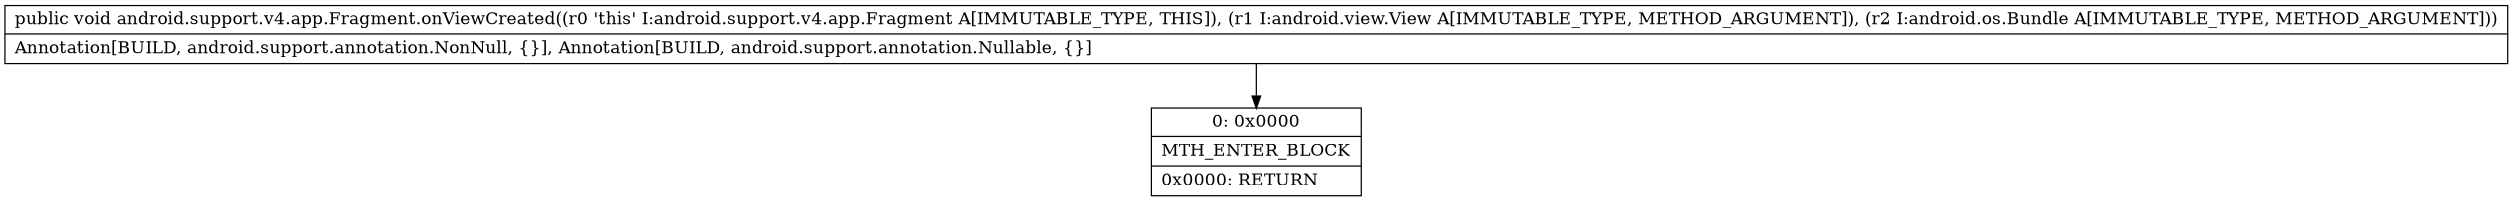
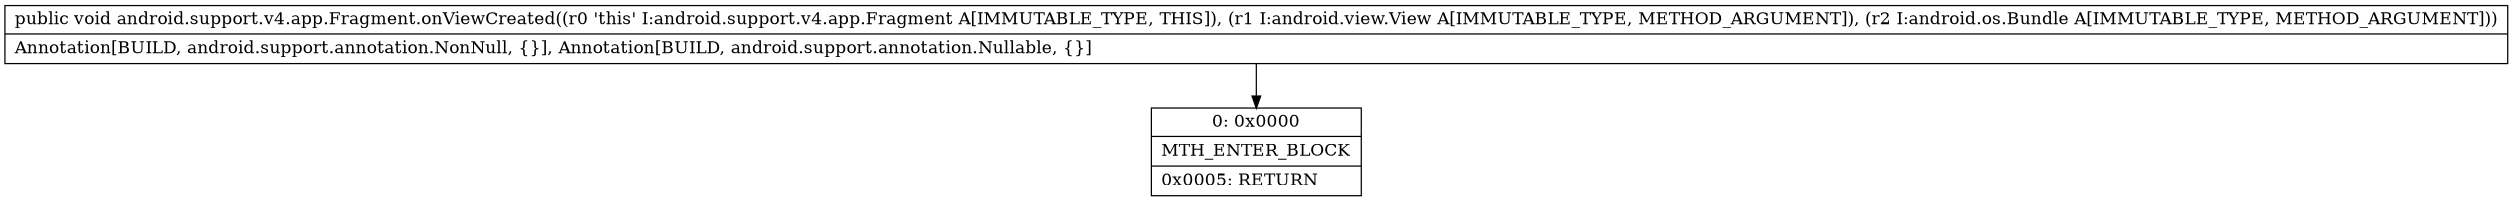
  digraph {
    node [shape=record]
-   n1 [label="{0\:\ 0x0000|MTH_ENTER_BLOCK\l|0x0000: RETURN   \l}"]
+   n1 [label="{0\:\ 0x0000|MTH_ENTER_BLOCK\l|0x0005: RETURN   \l}"]
    n2 [label="{public void android.support.v4.app.Fragment.onViewCreated((r0 'this' I:android.support.v4.app.Fragment A[IMMUTABLE_TYPE, THIS]), (r1 I:android.view.View A[IMMUTABLE_TYPE, METHOD_ARGUMENT]), (r2 I:android.os.Bundle A[IMMUTABLE_TYPE, METHOD_ARGUMENT]))  | Annotation[BUILD, android.support.annotation.NonNull, \{\}], Annotation[BUILD, android.support.annotation.Nullable, \{\}]\l}"]
    n2 -> n1
  }
